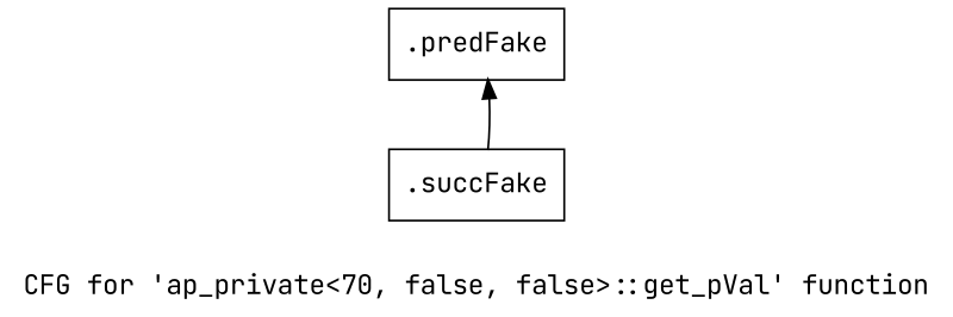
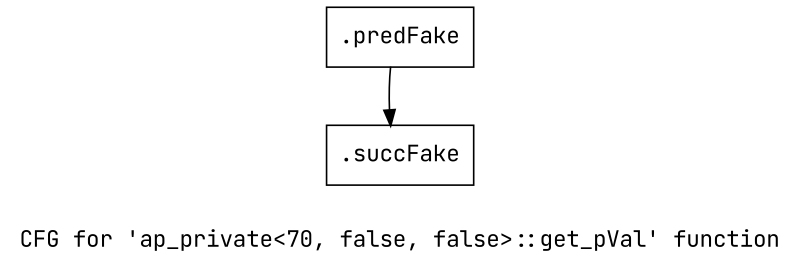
  digraph {
    label="CFG for 'ap_private\<70, false, false\>::get_pVal' function"
    fontname="JetBrains Mono"
    node [shape=record fontname="JetBrains Mono"]
    n1 [label="{.predFake}"]
    n2 [filename="/mnt/xilinx/Vitis_HLS/2021.2/include/etc/ap_private.h" label="{.succFake}" linenumber=3299]
-   n2 -> n1 [execusionnum=10 filename="/mnt/xilinx/Vitis_HLS/2021.2/include/etc/ap_private.h" fontname="JetBrains Mono"]
+   n1 -> n2 [execusionnum=10 filename="/mnt/xilinx/Vitis_HLS/2021.2/include/etc/ap_private.h" fontname="JetBrains Mono"]
  }
